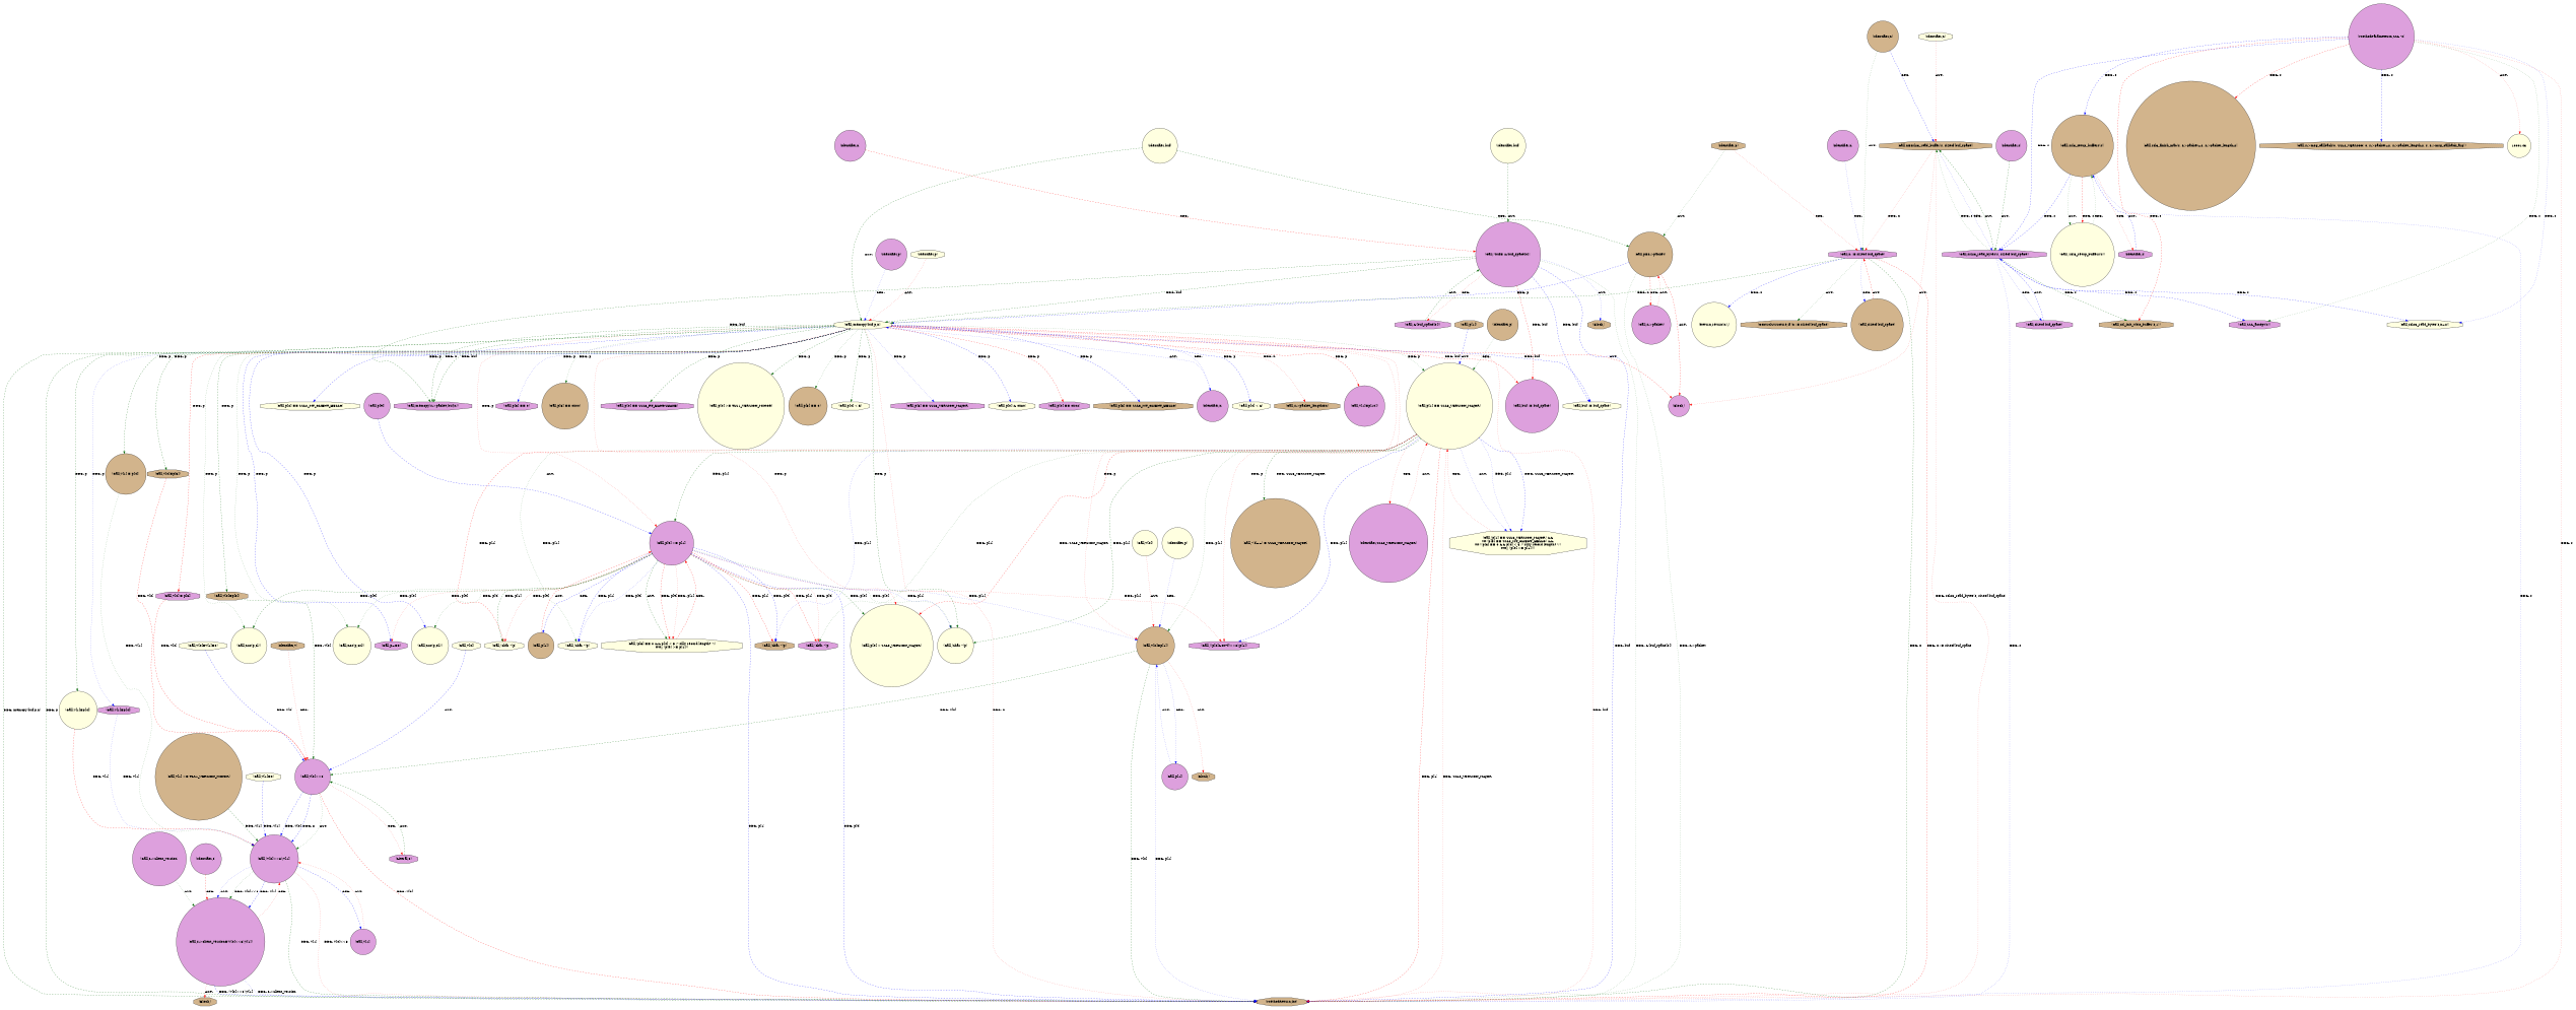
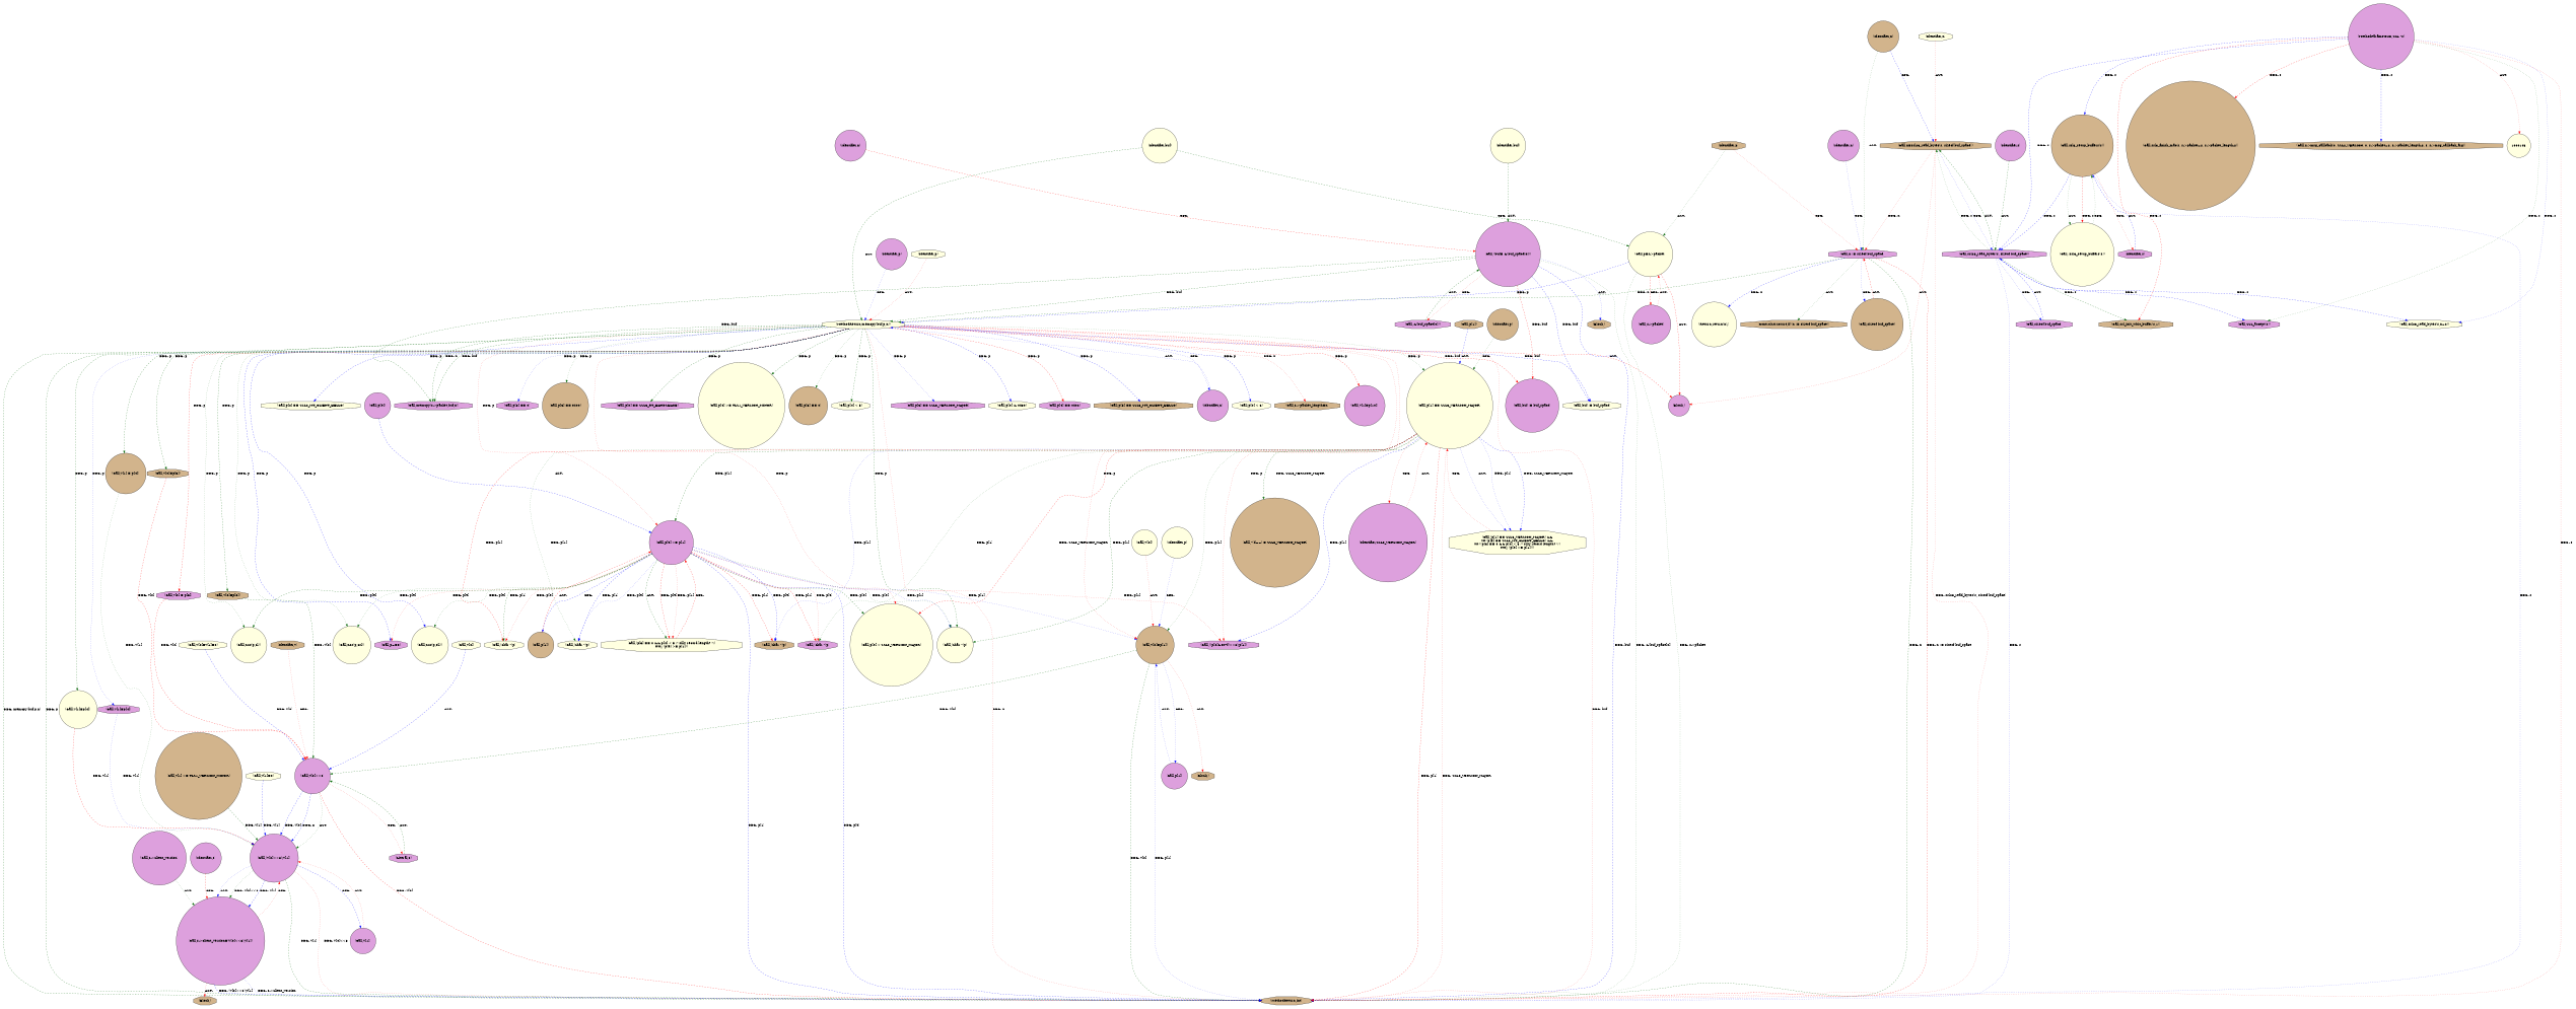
  digraph {
    node [fillcolor=plum shape=circle style=filled]
    edge [color=blue style=dashed]
    n1 [fillcolor=tan label="(Call,v[0]=p[1])"]
    n2 [label="(Call,v[0]<<8)"]
    n3 [fillcolor=tan label="(MethodReturn,int)" shape=octagon]
    n4 [fillcolor=tan label="(Block,)" shape=octagon]
    n5 [label="(Call,p[1])"]
    n6 [label="(Call,(v[0]<<8)|v[1])"]
    n7 [label="(Literal,8)" shape=octagon]
    n8 [fillcolor=lightyellow label="(Call,p[1] == SSL3_VERSION_MAJOR)"]
    n9 [label="(Call,p[9] >= p[1])"]
    n10 [fillcolor=lightyellow label="(Call,(p[1] == SSL3_VERSION_MAJOR) &&\n\t\t\t (p[5] == SSL3_MT_CLIENT_HELLO) &&\n\t\t\t ((p[3] == 0 && p[4] < 5 /* silly record length? */)\n\t\t\t\t|| (p[9] >= p[1])))" shape=octagon]
    n11 [label="(Call,((p[0]&0x7f)<<8)|p[1])" shape=octagon]
    n12 [fillcolor=lightyellow label="(Call,(char *)p)" shape=octagon]
    n13 [fillcolor=tan label="(Call,*(d++) = SSL3_VERSION_MAJOR)"]
    n14 [fillcolor=lightyellow label="(Call,p[9] > SSL3_VERSION_MAJOR)"]
    n15 [fillcolor=tan label="(Call,(char *)p)" shape=octagon]
    n16 [label="(Call,(char *)p)" shape=octagon]
    n17 [fillcolor=lightyellow label="(Call,(char *)p)"]
    n18 [label="(Identifier,SSL3_VERSION_MAJOR)"]
    n19 [fillcolor=lightyellow label="(Call,(char *)p)" shape=octagon]
    n20 [fillcolor=lightyellow label="(Call,n2s(p,cl))"]
    n21 [fillcolor=lightyellow label="(Call,n2s(p,sil))"]
    n22 [fillcolor=lightyellow label="(Call,n2s(p,csl))"]
    n23 [label="(Call,p+=5)" shape=octagon]
    n24 [fillcolor=lightyellow label="(Call,(p[3] == 0 && p[4] < 5 /* silly record length? */)\n\t\t\t\t|| (p[9] >= p[1]))" shape=octagon]
    n25 [fillcolor=tan label="(Call,p[1])"]
-   n26 [fillcolor=lightyellow label="(Call,memcpy(buf,p,n))" shape=octagon]
+   n26 [fillcolor=lightyellow label="(MethodReturn,memcpy(buf,p,n))" shape=octagon]
    n27 [fillcolor=tan label="(Call,v[0]=p[3])" shape=octagon]
    n28 [fillcolor=lightyellow label="(Call,p[2] == SSL2_MT_CLIENT_HELLO)" shape=octagon]
    n29 [fillcolor=tan label="(Call,v[1] = p[4])"]
    n30 [label="(Call,buf != buf_space)"]
    n31 [label="(Block,)"]
    n32 [label="(Call,p[3] == 0)" shape=octagon]
    n33 [fillcolor=tan label="(Call,p[3] == 0x00)"]
    n34 [fillcolor=lightyellow label="(Call,v[1]=p[4])"]
    n35 [label="(Call,p[0] == SSL3_RT_HANDSHAKE)" shape=octagon]
    n36 [fillcolor=tan label="(Call,v[0]=p[3])" shape=octagon]
    n37 [fillcolor=lightyellow label="(Call,p[4] >= TLS1_VERSION_MINOR)"]
    n38 [fillcolor=tan label="(Call,p[3] == 0)"]
    n39 [label="(Call,v[0] = p[3])" shape=octagon]
    n40 [fillcolor=lightyellow label="(Call,p[4] < 5)" shape=octagon]
    n41 [label="(Call,p[3] == SSL3_VERSION_MAJOR)" shape=octagon]
    n42 [fillcolor=lightyellow label="(Call,p[0] & 0x80)" shape=octagon]
    n43 [label="(Call,p[4] == 0x02)" shape=octagon]
    n44 [fillcolor=tan label="(Call,p[5] == SSL3_MT_CLIENT_HELLO)" shape=octagon]
    n45 [label="(Identifier,n)"]
    n46 [label="(Call,v[1]=p[4])" shape=octagon]
    n47 [label="(Call,memcpy(s->packet,buf,n))" shape=octagon]
    n48 [fillcolor=lightyellow label="(Call,p[4] < 6)" shape=octagon]
    n49 [fillcolor=tan label="(Call,s->packet_length=n)" shape=octagon]
    n50 [label="(Call,v[1]=p[10])"]
    n51 [fillcolor=lightyellow label="(Call,buf != buf_space)" shape=octagon]
    n52 [label="(Call,*buf= &(buf_space[0]))"]
    n53 [label="(Call,&(buf_space[0]))" shape=octagon]
    n54 [fillcolor=tan label="(Block,)" shape=octagon]
-   n55 [fillcolor=tan label="(Call,p=s->packet)"]
+   n55 [fillcolor=lightyellow label="(Call,p=s->packet)"]
    n56 [label="(Call,s->packet)"]
    n57 [label="(Call,n != sizeof buf_space)" shape=octagon]
    n58 [fillcolor=tan label="(ControlStructure,if (n != sizeof buf_space))" shape=octagon]
    n59 [fillcolor=tan label="(Call,sizeof buf_space)"]
    n60 [fillcolor=lightyellow label="(Return,return(n);)"]
-   n61 [fillcolor=tan label="(Call,n=ssl23_read_buffer(s, sizeof buf_space))" shape=octagon]
+   n61 [fillcolor=tan label="(Call,n=ssl23_read_bytes(s, sizeof buf_space))" shape=octagon]
    n62 [label="(Call,ssl23_read_bytes(s, sizeof buf_space))" shape=octagon]
    n63 [label="(Call,SSL_accept(s))" shape=octagon]
    n64 [fillcolor=tan label="(Call,ssl_init_wbio_buffer(s,1))" shape=octagon]
    n65 [label="(Call,sizeof buf_space)" shape=octagon]
    n66 [fillcolor=lightyellow label="(Call,ssl23_read_bytes(s,n+2))" shape=octagon]
    n67 [fillcolor=tan label="(Call,ssl3_setup_buffers(s))"]
    n68 [label="(Identifier,s)" shape=octagon]
    n69 [fillcolor=lightyellow label="(Call,!ssl3_setup_buffers(s))"]
    n70 [label="(MethodParameterIn,SSL *s)"]
    n71 [fillcolor=tan label="(Call,ssl3_finish_mac(s, s->packet+2, s->packet_length-2))"]
    n72 [fillcolor=tan label="(Call,s->msg_callback(0, SSL2_VERSION, 0, s->packet+2, s->packet_length-2, s, s->msg_callback_arg))" shape=octagon]
    1000143 [fillcolor=lightyellow]
    n74 [label="(Call,s->client_version=(v[0]<<8)|v[1])"]
    n75 [label="(Call,v[1])"]
    n76 [fillcolor=tan label="(Block,)" shape=octagon]
    n77 [fillcolor=tan label="(Call,p[1])" shape=octagon]
    n78 [fillcolor=tan label="(Identifier,p)" shape=octagon]
    n79 [fillcolor=lightyellow label="(Identifier,buf)"]
    n80 [fillcolor=lightyellow label="(Identifier,buf)"]
    n81 [fillcolor=lightyellow label="(Identifier,p)"]
    n82 [label="(Identifier,p)"]
    n83 [fillcolor=lightyellow label="(Call,v[0]=v[1]=0)" shape=octagon]
    n84 [fillcolor=tan label="(Identifier,v)" shape=octagon]
    n85 [fillcolor=lightyellow label="(Call,v[0])" shape=octagon]
    n86 [label="(Identifier,n)"]
    n87 [label="(Call,p[9])"]
    n88 [label="(Call,s->client_version)"]
    n89 [fillcolor=lightyellow label="(Call,v[1]=0)" shape=octagon]
    n90 [fillcolor=lightyellow label="(Call,v[0])"]
    n91 [fillcolor=tan label="(Call,v[1] >= TLS1_VERSION_MINOR)"]
    n92 [fillcolor=lightyellow label="(Identifier,p)" shape=octagon]
    n93 [fillcolor=tan label="(Identifier,n)"]
    n94 [fillcolor=tan label="(Identifier,p)"]
    n95 [label="(Identifier,n)"]
    n96 [fillcolor=lightyellow label="(Identifier,n)" shape=octagon]
    n97 [label="(Identifier,s)"]
    n98 [label="(Identifier,s)"]
    n1 -> n2 [color=darkgreen label="DDG: v[0]"]
    n1 -> n3 [color=darkgreen label="DDG: v[0]"]
    n1 -> n3 [label="DDG: p[1]" style=dotted]
    n1 -> n4 [color=red label="AST: " style=dotted]
    n1 -> n5 [label="CFG: " style=dotted]
    n2 -> n3 [color=red label="DDG: v[0]"]
    n2 -> n6 [color=darkgreen label="AST: " style=dotted]
    n2 -> n6 [label="DDG: v[0]"]
    n2 -> n6 [label="DDG: 8"]
    n2 -> n7 [color=red label="CFG: " style=dotted]
    n5 -> n1 [label="AST: " style=dotted]
    n6 -> n3 [color=darkgreen label="DDG: v[1]"]
    n6 -> n3 [color=red label="DDG: v[0]<<8" style=dotted]
    n6 -> n74 [label="AST: " style=dotted]
    n6 -> n74 [color=darkgreen label="DDG: v[0]<<8" style=dotted]
    n6 -> n74 [label="DDG: v[1]"]
    n6 -> n75 [label="CFG: "]
    n7 -> n2 [color=darkgreen label="AST: "]
    n8 -> n1 [color=darkgreen label="DDG: p[1]" style=dotted]
    n8 -> n3 [color=red label="DDG: p[1]"]
    n8 -> n3 [color=red label="DDG: SSL3_VERSION_MAJOR" style=dotted]
    n8 -> n9 [color=darkgreen label="DDG: p[1]"]
    n8 -> n10 [label="AST: " style=dotted]
    n8 -> n10 [label="DDG: p[1]" style=dotted]
    n8 -> n10 [label="DDG: SSL3_VERSION_MAJOR"]
    n8 -> n11 [label="DDG: p[1]"]
    n8 -> n12 [color=darkgreen label="DDG: p[1]" style=dotted]
    n8 -> n13 [color=darkgreen label="DDG: SSL3_VERSION_MAJOR"]
    n8 -> n14 [color=red label="DDG: SSL3_VERSION_MAJOR"]
    n8 -> n15 [label="DDG: p[1]" style=dotted]
    n8 -> n16 [color=darkgreen label="DDG: p[1]" style=dotted]
    n8 -> n17 [color=darkgreen label="DDG: p[1]"]
    n8 -> n18 [color=red label="CFG: " style=dotted]
    n8 -> n19 [color=red label="DDG: p[1]"]
    n9 -> n1 [label="DDG: p[1]" style=dotted]
    n9 -> n3 [label="DDG: p[1]"]
    n9 -> n3 [label="DDG: p[9]"]
    n9 -> n11 [color=red label="DDG: p[1]" style=dotted]
    n9 -> n12 [label="DDG: p[1]"]
    n9 -> n12 [label="DDG: p[9]" style=dotted]
    n9 -> n14 [color=darkgreen label="DDG: p[9]"]
    n9 -> n15 [color=red label="DDG: p[1]"]
    n9 -> n15 [label="DDG: p[9]"]
    n9 -> n16 [color=red label="DDG: p[1]"]
    n9 -> n16 [color=red label="DDG: p[9]" style=dotted]
    n9 -> n17 [label="DDG: p[1]" style=dotted]
    n9 -> n17 [color=darkgreen label="DDG: p[9]" style=dotted]
    n9 -> n19 [color=darkgreen label="DDG: p[1]"]
    n9 -> n19 [color=red label="DDG: p[9]" style=dotted]
    n9 -> n20 [color=darkgreen label="DDG: p[9]"]
    n9 -> n21 [color=darkgreen label="DDG: p[9]" style=dotted]
    n9 -> n22 [color=darkgreen label="DDG: p[9]" style=dotted]
    n9 -> n23 [color=red label="DDG: p[9]" style=dotted]
    n9 -> n24 [color=darkgreen label="AST: "]
    n9 -> n24 [color=red label="DDG: p[9]"]
    n9 -> n24 [color=red label="DDG: p[1]" style=dotted]
    n9 -> n25 [label="CFG: "]
    n10 -> n8 [color=red label="CFG: " style=dotted]
    n18 -> n8 [color=red label="AST: " style=dotted]
    n24 -> n9 [color=red label="CFG: "]
    n25 -> n9 [color=red label="AST: "]
    n26 -> n1 [color=red label="DDG: p" style=dotted]
    n26 -> n3 [color=red label="DDG: n" style=dotted]
    n26 -> n3 [color=red label="DDG: buf" style=dotted]
    n26 -> n3 [color=darkgreen label="DDG: memcpy(buf,p,n)"]
    n26 -> n3 [color=darkgreen label="DDG: p"]
    n26 -> n8 [color=darkgreen label="DDG: p" style=dotted]
    n26 -> n9 [color=red label="DDG: p" style=dotted]
    n26 -> n11 [color=red label="DDG: p" style=dotted]
    n26 -> n14 [color=red label="DDG: p" style=dotted]
    n26 -> n17 [color=darkgreen label="DDG: p"]
    n26 -> n20 [color=darkgreen label="DDG: p" style=dotted]
    n26 -> n21 [label="DDG: p"]
    n26 -> n22 [color=darkgreen label="DDG: p" style=dotted]
    n26 -> n23 [label="DDG: p"]
    n26 -> n27 [color=darkgreen label="DDG: p"]
    n26 -> n28 [label="DDG: p"]
    n26 -> n29 [color=darkgreen label="DDG: p"]
    n26 -> n30 [color=red label="DDG: buf"]
    n26 -> n31 [color=red label="AST: "]
    n26 -> n32 [label="DDG: p" style=dotted]
    n26 -> n33 [color=darkgreen label="DDG: p" style=dotted]
    n26 -> n34 [color=darkgreen label="DDG: p"]
    n26 -> n35 [color=darkgreen label="DDG: p"]
    n26 -> n36 [color=darkgreen label="DDG: p"]
    n26 -> n37 [color=darkgreen label="DDG: p"]
    n26 -> n38 [color=darkgreen label="DDG: p" style=dotted]
    n26 -> n39 [color=red label="DDG: p"]
    n26 -> n40 [color=darkgreen label="DDG: p"]
    n26 -> n41 [label="DDG: p" style=dotted]
    n26 -> n42 [label="DDG: p"]
    n26 -> n43 [color=red label="DDG: p"]
    n26 -> n44 [label="DDG: p"]
    n26 -> n45 [label="CFG: " style=dotted]
    n26 -> n46 [label="DDG: p" style=dotted]
    n26 -> n47 [color=darkgreen label="DDG: buf"]
    n26 -> n47 [color=darkgreen label="DDG: n"]
    n26 -> n48 [label="DDG: p"]
    n26 -> n49 [color=red label="DDG: n" style=dotted]
    n26 -> n50 [color=red label="DDG: p"]
    n26 -> n51 [label="DDG: buf"]
    n27 -> n2 [color=darkgreen label="DDG: v[0]"]
    n29 -> n6 [color=darkgreen label="DDG: v[1]" style=dotted]
    n34 -> n6 [color=red label="DDG: v[1]"]
    n36 -> n2 [color=red label="DDG: v[0]"]
    n39 -> n2 [color=red label="DDG: v[0]"]
    n45 -> n26 [label="AST: " style=dotted]
    n46 -> n6 [label="DDG: v[1]" style=dotted]
    n52 -> n3 [label="DDG: buf"]
    n52 -> n3 [color=darkgreen label="DDG: &(buf_space[0])" style=dotted]
    n52 -> n26 [color=darkgreen label="DDG: buf"]
    n52 -> n30 [color=red label="DDG: buf"]
    n52 -> n47 [color=darkgreen label="DDG: buf"]
    n52 -> n51 [label="DDG: buf"]
    n52 -> n53 [color=red label="CFG: " style=dotted]
    n52 -> n54 [label="AST: " style=dotted]
    n53 -> n52 [color=darkgreen label="AST: "]
    n55 -> n3 [color=darkgreen label="DDG: s->packet" style=dotted]
    n55 -> n26 [label="DDG: p"]
    n55 -> n31 [color=red label="AST: "]
    n55 -> n56 [color=red label="CFG: "]
    n56 -> n55 [color=red label="AST: " style=dotted]
    n57 -> n3 [color=darkgreen label="DDG: n"]
    n57 -> n3 [color=red label="DDG: n != sizeof buf_space"]
    n57 -> n26 [color=darkgreen label="DDG: n"]
    n57 -> n58 [color=darkgreen label="AST: " style=dotted]
    n57 -> n59 [label="CFG: " style=dotted]
    n57 -> n60 [label="DDG: n"]
    n59 -> n57 [color=red label="AST: "]
    n61 -> n3 [color=red label="DDG: ssl23_read_bytes(s, sizeof buf_space)" style=dotted]
    n61 -> n31 [color=red label="AST: " style=dotted]
    n61 -> n57 [color=red label="DDG: n" style=dotted]
    n61 -> n62 [label="CFG: " style=dotted]
    n62 -> n3 [label="DDG: s" style=dotted]
    n62 -> n61 [color=darkgreen label="AST: "]
    n62 -> n61 [color=darkgreen label="DDG: s" style=dotted]
    n62 -> n63 [label="DDG: s"]
    n62 -> n64 [color=darkgreen label="DDG: s"]
    n62 -> n65 [label="CFG: " style=dotted]
    n62 -> n66 [label="DDG: s"]
    n65 -> n62 [label="AST: "]
    n67 -> n3 [label="DDG: s" style=dotted]
    n67 -> n62 [label="DDG: s"]
    n67 -> n68 [color=red label="CFG: " style=dotted]
    n67 -> n69 [color=darkgreen label="AST: " style=dotted]
    n67 -> n69 [color=red label="DDG: s"]
    n68 -> n67 [label="AST: "]
    n69 -> n67 [color=darkgreen label="CFG: " style=dotted]
    n70 -> n3 [color=red label="DDG: s" style=dotted]
    n70 -> n62 [label="DDG: s"]
    n70 -> n63 [color=darkgreen label="DDG: s" style=dotted]
    n70 -> n64 [color=red label="DDG: s"]
    n70 -> n66 [label="DDG: s" style=dotted]
    n70 -> n67 [label="DDG: s"]
    n70 -> n71 [color=red label="DDG: s"]
    n70 -> n72 [label="DDG: s"]
    n70 -> 1000143 [color=red label="AST: " style=dotted]
    n74 -> n3 [label="DDG: (v[0]<<8)|v[1]"]
    n74 -> n3 [label="DDG: s->client_version" style=dotted]
    n74 -> n6 [color=red label="CFG: " style=dotted]
    n74 -> n76 [color=red label="AST: " style=dotted]
    n75 -> n6 [color=red label="AST: " style=dotted]
    n77 -> n8 [label="AST: "]
    n78 -> n55 [color=darkgreen label="AST: " style=dotted]
    n78 -> n57 [color=red label="CFG: " style=dotted]
    n79 -> n26 [color=darkgreen label="AST: "]
    n79 -> n55 [color=darkgreen label="CFG: "]
    n80 -> n52 [color=darkgreen label="AST: "]
    n81 -> n1 [label="CFG: " style=dotted]
    n82 -> n26 [label="CFG: " style=dotted]
    n83 -> n2 [label="DDG: v[0]"]
    n84 -> n2 [color=red label="CFG: " style=dotted]
    n85 -> n2 [label="AST: "]
    n86 -> n57 [label="CFG: " style=dotted]
    n87 -> n9 [label="AST: "]
    n88 -> n74 [color=darkgreen label="AST: " style=dotted]
    n89 -> n6 [label="DDG: v[1]"]
    n90 -> n1 [color=red label="AST: " style=dotted]
    n91 -> n6 [color=darkgreen label="DDG: v[1]"]
    n92 -> n26 [color=red label="AST: " style=dotted]
    n93 -> n57 [color=darkgreen label="AST: " style=dotted]
    n93 -> n61 [label="CFG: "]
    n94 -> n8 [color=darkgreen label="CFG: " style=dotted]
    n95 -> n52 [color=red label="CFG: "]
    n96 -> n61 [color=red label="AST: " style=dotted]
    n97 -> n74 [color=red label="CFG: "]
    n98 -> n62 [color=darkgreen label="AST: "]
  }
